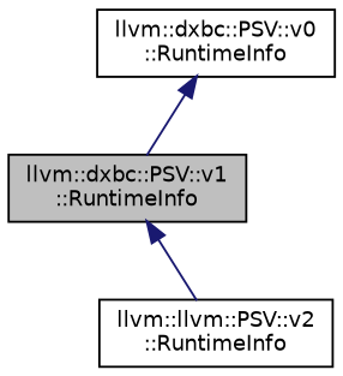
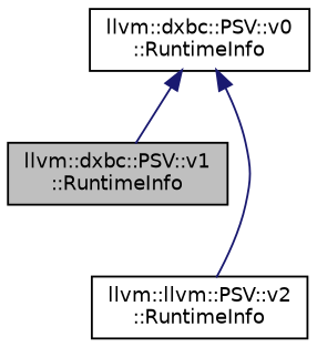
  digraph {
    node [color=black fontname=Helvetica fontsize=10 shape=record]
    edge [color=midnightblue dir=back fontname=Helvetica fontsize=10 labelfontname=Helvetica labelfontsize=10 style=solid]
    n1 [fillcolor=grey75 fontcolor=black height=0.2 label="llvm::dxbc::PSV::v1\l::RuntimeInfo" style=filled width=0.4]
    n2 [height=0.2 label="llvm::llvm::PSV::v2\l::RuntimeInfo" width=0.4]
    n3 [height=0.2 label="llvm::dxbc::PSV::v0\l::RuntimeInfo" width=0.4]
-   n1 -> n2
+   n3 -> n2
    n3 -> n1
  }
